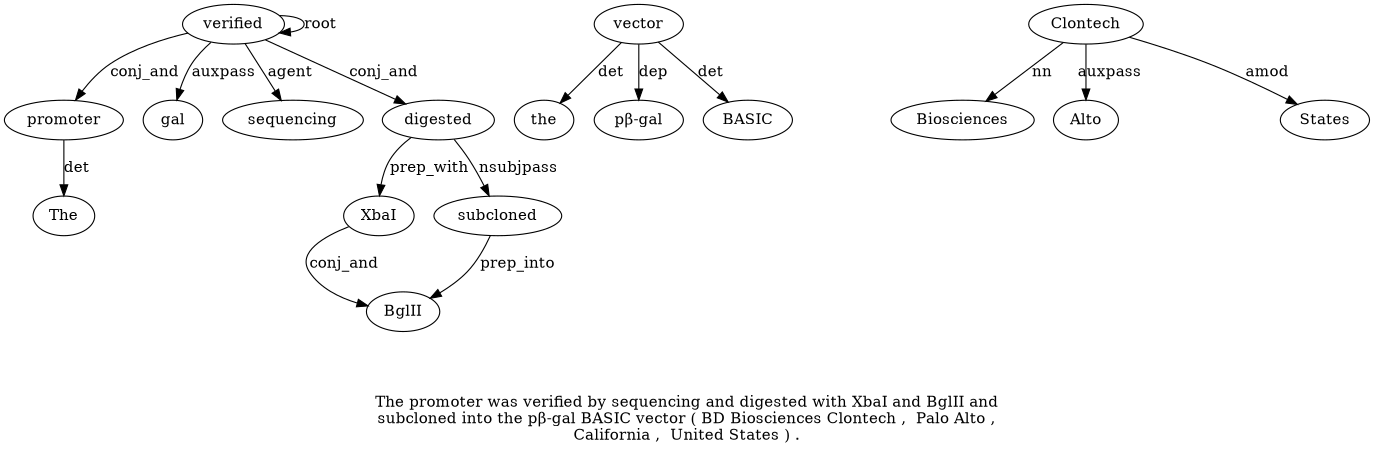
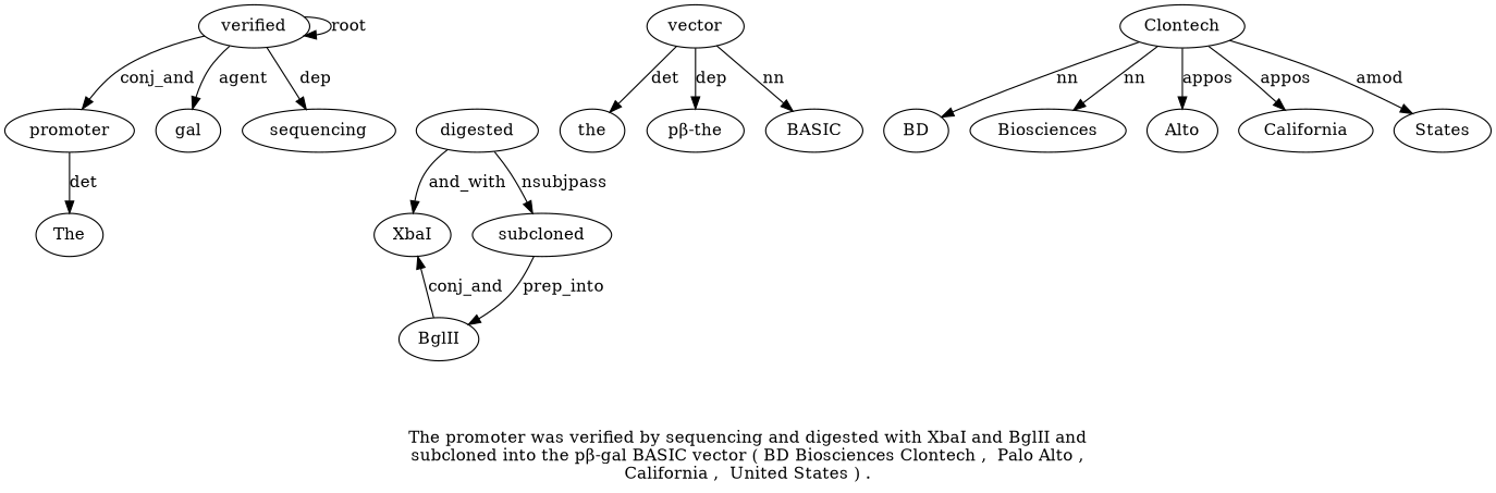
  digraph {
    label="The promoter was verified by sequencing and digested with XbaI and BglII and\nsubcloned into the pβ-gal BASIC vector ( BD Biosciences Clontech ,  Palo Alto ,\nCalifornia ,  United States ) ."
    node [fillcolor=white style=filled]
    n1 [label=promoter]
    n2 [label=The]
    n3 [label=verified]
    n4 [label=gal]
    n5 [label=sequencing]
    n6 [label=digested]
    n7 [label=XbaI]
    n8 [label=subcloned]
    n9 [label=BglII]
    n10 [label=vector]
    n11 [label=the]
-   n12 [label="pβ-gal"]
+   n12 [label="pβ-the"]
    n13 [label=BASIC]
    n14 [label=Clontech]
+   n15 [label=BD]
    n16 [label=Biosciences]
    n17 [label=Alto]
+   n18 [label=California]
    n19 [label=States]
    n1 -> n2 [label=det]
    n3 -> n1 [label=conj_and]
    n3 -> n3 [label=root]
-   n3 -> n4 [label=auxpass]
-   n3 -> n5 [label=agent]
-   n3 -> n6 [label=conj_and]
-   n6 -> n7 [label=prep_with]
+   n3 -> n4 [label=agent]
+   n3 -> n5 [label=dep]
+   n6 -> n7 [label=and_with]
    n6 -> n8 [label=nsubjpass]
-   n7 -> n9 [label=conj_and]
+   n9 -> n7 [label=conj_and]
    n8 -> n9 [label=prep_into]
    n10 -> n11 [label=det]
    n10 -> n12 [label=dep]
-   n10 -> n13 [label=det]
+   n10 -> n13 [label=nn]
+   n14 -> n15 [label=nn]
    n14 -> n16 [label=nn]
-   n14 -> n17 [label=auxpass]
+   n14 -> n17 [label=appos]
+   n14 -> n18 [label=appos]
    n14 -> n19 [label=amod]
  }
